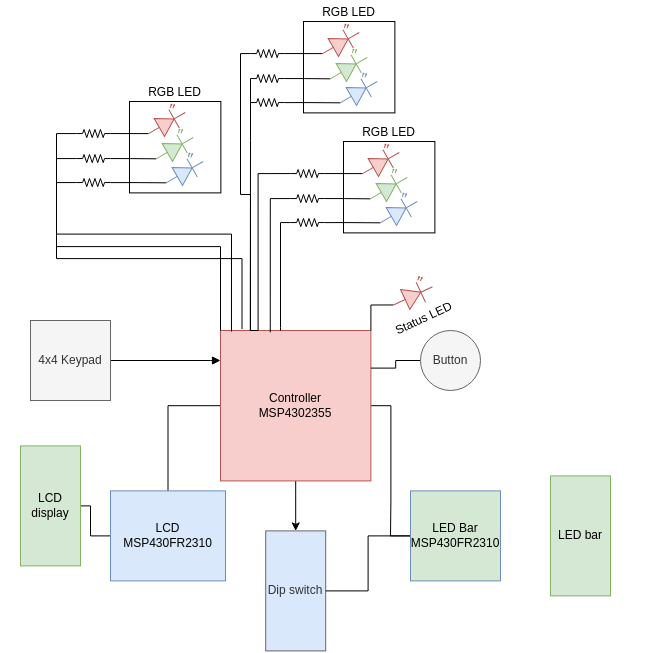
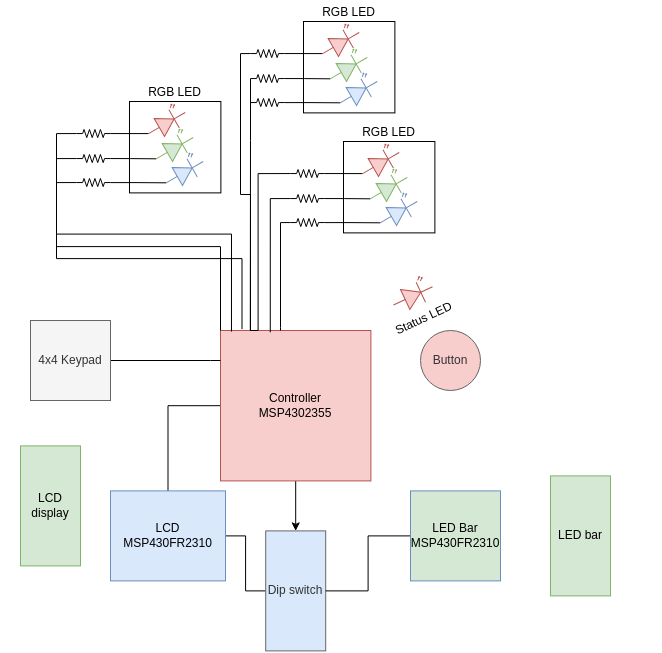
  <mxCell id="0" />
  <mxCell id="1" parent="0" />
  <mxCell id="2" style="edgeStyle=orthogonalEdgeStyle;rounded=0;orthogonalLoop=1;jettySize=auto;html=1;exitX=0;exitY=0.5;exitDx=0;exitDy=0;entryX=0.5;entryY=0;entryDx=0;entryDy=0;endArrow=none;startFill=0;" parent="1" source="5" target="7" edge="1"><mxGeometry relative="1" as="geometry" /></mxCell>
  <mxCell id="3" style="edgeStyle=orthogonalEdgeStyle;rounded=0;orthogonalLoop=1;jettySize=auto;html=1;exitX=0.5;exitY=1;exitDx=0;exitDy=0;entryX=0;entryY=0.5;entryDx=0;entryDy=0;endArrow=classic;startFill=0;" parent="1" source="5" target="9" edge="1"><mxGeometry relative="1" as="geometry" /></mxCell>
- <mxCell id="4" style="edgeStyle=orthogonalEdgeStyle;rounded=0;orthogonalLoop=1;jettySize=auto;html=1;exitX=1;exitY=0.5;exitDx=0;exitDy=0;entryX=0;entryY=0.5;entryDx=0;entryDy=0;endArrow=none;startFill=0;" parent="1" source="5" target="11" edge="1"><mxGeometry relative="1" as="geometry" /></mxCell>
  <mxCell id="5" value="Controller&lt;div&gt;MSP4302355&lt;/div&gt;" style="whiteSpace=wrap;html=1;aspect=fixed;fillColor=#f8cecc;strokeColor=#b85450;" parent="1" vertex="1"><mxGeometry x="220" y="330" width="150.4" height="150.4" as="geometry" /></mxCell>
- <mxCell id="6" style="edgeStyle=orthogonalEdgeStyle;rounded=0;orthogonalLoop=1;jettySize=auto;html=1;entryX=0.5;entryY=0;entryDx=0;entryDy=0;endArrow=none;startFill=0;" parent="1" source="7" target="16" edge="1"><mxGeometry relative="1" as="geometry"><mxPoint x="90" y="550.4" as="targetPoint" /></mxGeometry></mxCell>
+ <mxCell id="6" style="edgeStyle=orthogonalEdgeStyle;rounded=0;orthogonalLoop=1;jettySize=auto;html=1;endArrow=none;startFill=0;" parent="1" source="7" target="9" edge="1"><mxGeometry relative="1" as="geometry"><mxPoint x="90" y="550.4" as="targetPoint" /></mxGeometry></mxCell>
  <mxCell id="7" value="LCD&lt;div&gt;MSP430FR2310&lt;/div&gt;" style="whiteSpace=wrap;html=1;aspect=fixed;fillColor=#dae8fc;strokeColor=#6c8ebf;" parent="1" vertex="1"><mxGeometry x="110" y="490.4" width="115" height="90" as="geometry" /></mxCell>
  <mxCell id="8" value="&lt;span&gt;LED bar&lt;/span&gt;" style="rounded=0;whiteSpace=wrap;html=1;rotation=90;horizontal=0;fillColor=#d5e8d4;strokeColor=#82b366;" parent="1" vertex="1"><mxGeometry x="520" y="505.4" width="120" height="60" as="geometry" /></mxCell>
  <mxCell id="9" value="Dip switch" style="rounded=0;whiteSpace=wrap;html=1;rotation=90;horizontal=0;fillColor=#dae8fc;fontColor=#333333;strokeColor=#666666;" parent="1" vertex="1"><mxGeometry x="235.2" y="560.4" width="120" height="60" as="geometry" /></mxCell>
  <mxCell id="10" value="" style="edgeStyle=orthogonalEdgeStyle;rounded=0;orthogonalLoop=1;jettySize=auto;html=1;endArrow=none;startFill=0;" parent="1" source="11" target="9" edge="1"><mxGeometry relative="1" as="geometry" /></mxCell>
  <mxCell id="11" value="LED Bar&lt;div&gt;MSP430FR2310&lt;/div&gt;" style="whiteSpace=wrap;html=1;aspect=fixed;fillColor=#d5e8d4;strokeColor=#6c8ebf;" parent="1" vertex="1"><mxGeometry x="410" y="490.4" width="90" height="90" as="geometry" /></mxCell>
- <mxCell id="12" value="" style="edgeStyle=orthogonalEdgeStyle;rounded=0;orthogonalLoop=1;jettySize=auto;html=1;entryX=1;entryY=0.25;entryDx=0;entryDy=0;endArrow=none;startFill=0;" parent="1" source="13" target="5" edge="1"><mxGeometry relative="1" as="geometry" /></mxCell>
- <mxCell id="13" value="Button" style="ellipse;whiteSpace=wrap;html=1;aspect=fixed;fillColor=#f5f5f5;fontColor=#333333;strokeColor=#666666;" parent="1" vertex="1"><mxGeometry x="420" y="330" width="60" height="60" as="geometry" /></mxCell>
- <mxCell id="14" value="" style="edgeStyle=orthogonalEdgeStyle;rounded=0;orthogonalLoop=1;jettySize=auto;html=1;endArrow=block;startFill=0;" parent="1" source="15" target="5" edge="1"><mxGeometry relative="1" as="geometry"><Array as="points"><mxPoint x="210" y="360" /><mxPoint x="210" y="360" /></Array></mxGeometry></mxCell>
+ <mxCell id="13" value="Button" style="ellipse;whiteSpace=wrap;html=1;aspect=fixed;fillColor=#f8cecc;fontColor=#333333;strokeColor=#666666;" parent="1" vertex="1"><mxGeometry x="420" y="330" width="60" height="60" as="geometry" /></mxCell>
+ <mxCell id="14" value="" style="edgeStyle=orthogonalEdgeStyle;rounded=0;orthogonalLoop=1;jettySize=auto;html=1;endArrow=none;startFill=0;" parent="1" source="15" target="5" edge="1"><mxGeometry relative="1" as="geometry"><Array as="points"><mxPoint x="210" y="360" /><mxPoint x="210" y="360" /></Array></mxGeometry></mxCell>
  <mxCell id="15" value="4x4 Keypad" style="whiteSpace=wrap;html=1;aspect=fixed;fillColor=#f5f5f5;fontColor=#333333;strokeColor=#666666;" parent="1" vertex="1"><mxGeometry x="30" y="320" width="80" height="80" as="geometry" /></mxCell>
  <mxCell id="16" value="LCD display" style="rounded=0;whiteSpace=wrap;html=1;direction=south;fillColor=#d5e8d4;strokeColor=#82b366;" parent="1" vertex="1"><mxGeometry x="20" y="445.4" width="60" height="120" as="geometry" /></mxCell>
- <mxCell id="17" style="edgeStyle=orthogonalEdgeStyle;rounded=0;orthogonalLoop=1;jettySize=auto;html=1;exitX=0;exitY=0.57;exitDx=0;exitDy=0;exitPerimeter=0;entryX=1;entryY=0;entryDx=0;entryDy=0;endArrow=none;startFill=0;" edge="1" parent="1" source="18" target="5"><mxGeometry relative="1" as="geometry" /></mxCell>
  <mxCell id="18" value="Status LED" style="verticalLabelPosition=bottom;shadow=0;dashed=0;align=center;html=1;verticalAlign=top;shape=mxgraph.electrical.opto_electronics.led_2;pointerEvents=1;rotation=-25;fillColor=#f8cecc;strokeColor=#b85450;" parent="1" vertex="1"><mxGeometry x="390.19" y="280.85" width="43.07" height="25.75" as="geometry" /></mxCell>
  <mxCell id="19" value="" style="group;rotation=0;" vertex="1" connectable="0" parent="1"><mxGeometry x="249.998" y="20.004" width="144.012" height="92.016" as="geometry" /></mxCell>
  <mxCell id="20" value="RGB LED" style="whiteSpace=wrap;html=1;aspect=fixed;labelPosition=center;verticalLabelPosition=top;align=center;verticalAlign=bottom;rotation=0;" parent="19" vertex="1"><mxGeometry x="53" y="1" width="91.39" height="91.39" as="geometry" /></mxCell>
  <mxCell id="21" value="" style="verticalLabelPosition=bottom;shadow=0;dashed=0;align=center;html=1;verticalAlign=top;shape=mxgraph.electrical.opto_electronics.led_2;pointerEvents=1;rotation=-30;fillColor=#f8cecc;strokeColor=#b85450;" parent="19" vertex="1"><mxGeometry x="68" y="9" width="42.747" height="24.303" as="geometry" /></mxCell>
  <mxCell id="22" value="" style="verticalLabelPosition=bottom;shadow=0;dashed=0;align=center;html=1;verticalAlign=top;shape=mxgraph.electrical.opto_electronics.led_2;pointerEvents=1;rotation=-30;fillColor=#d5e8d4;strokeColor=#82b366;" parent="19" vertex="1"><mxGeometry x="76" y="34" width="42.747" height="24.303" as="geometry" /></mxCell>
  <mxCell id="23" value="" style="verticalLabelPosition=bottom;shadow=0;dashed=0;align=center;html=1;verticalAlign=top;shape=mxgraph.electrical.opto_electronics.led_2;pointerEvents=1;rotation=-30;fillColor=#dae8fc;strokeColor=#6c8ebf;" parent="19" vertex="1"><mxGeometry x="86" y="58" width="42.747" height="24.303" as="geometry" /></mxCell>
  <mxCell id="24" value="" style="pointerEvents=1;verticalLabelPosition=bottom;shadow=0;dashed=0;align=center;html=1;verticalAlign=top;shape=mxgraph.electrical.resistors.resistor_2;rotation=0;" parent="19" vertex="1"><mxGeometry y="29" width="34.198" height="8.101" as="geometry" /></mxCell>
  <mxCell id="25" style="edgeStyle=orthogonalEdgeStyle;rounded=0;orthogonalLoop=1;jettySize=auto;html=1;exitX=0;exitY=0.5;exitDx=0;exitDy=0;exitPerimeter=0;endArrow=none;startFill=0;" edge="1" parent="19" source="26"><mxGeometry relative="1" as="geometry"><mxPoint x="-0.198" y="309.996" as="targetPoint" /><Array as="points"><mxPoint y="120" /><mxPoint y="120" /></Array></mxGeometry></mxCell>
  <mxCell id="26" value="" style="pointerEvents=1;verticalLabelPosition=bottom;shadow=0;dashed=0;align=center;html=1;verticalAlign=top;shape=mxgraph.electrical.resistors.resistor_2;rotation=0;" parent="19" vertex="1"><mxGeometry y="54" width="34.198" height="8.101" as="geometry" /></mxCell>
  <mxCell id="27" value="" style="edgeStyle=orthogonalEdgeStyle;rounded=0;orthogonalLoop=1;jettySize=auto;html=1;entryX=0;entryY=0.57;entryDx=0;entryDy=0;entryPerimeter=0;endArrow=none;startFill=0;" parent="19" source="28" target="23" edge="1"><mxGeometry relative="1" as="geometry" /></mxCell>
  <mxCell id="28" value="" style="pointerEvents=1;verticalLabelPosition=bottom;shadow=0;dashed=0;align=center;html=1;verticalAlign=top;shape=mxgraph.electrical.resistors.resistor_2;rotation=0;" parent="19" vertex="1"><mxGeometry y="78" width="34.198" height="8.101" as="geometry" /></mxCell>
  <mxCell id="29" style="edgeStyle=orthogonalEdgeStyle;rounded=0;orthogonalLoop=1;jettySize=auto;html=1;exitX=1;exitY=0.5;exitDx=0;exitDy=0;exitPerimeter=0;entryX=0;entryY=0.57;entryDx=0;entryDy=0;entryPerimeter=0;endArrow=none;startFill=0;" parent="19" source="26" target="22" edge="1"><mxGeometry relative="1" as="geometry" /></mxCell>
  <mxCell id="30" style="edgeStyle=orthogonalEdgeStyle;rounded=0;orthogonalLoop=1;jettySize=auto;html=1;exitX=1;exitY=0.5;exitDx=0;exitDy=0;exitPerimeter=0;entryX=0;entryY=0.57;entryDx=0;entryDy=0;entryPerimeter=0;endArrow=none;startFill=0;" parent="19" source="24" target="21" edge="1"><mxGeometry relative="1" as="geometry" /></mxCell>
  <mxCell id="31" value="" style="group;rotation=0;" vertex="1" connectable="0" parent="1"><mxGeometry x="75.988" y="100.004" width="144.012" height="92.016" as="geometry" /></mxCell>
  <mxCell id="32" value="RGB LED" style="whiteSpace=wrap;html=1;aspect=fixed;labelPosition=center;verticalLabelPosition=top;align=center;verticalAlign=bottom;rotation=0;" vertex="1" parent="31"><mxGeometry x="53" y="1" width="91.39" height="91.39" as="geometry" /></mxCell>
  <mxCell id="33" value="" style="verticalLabelPosition=bottom;shadow=0;dashed=0;align=center;html=1;verticalAlign=top;shape=mxgraph.electrical.opto_electronics.led_2;pointerEvents=1;rotation=-30;fillColor=#f8cecc;strokeColor=#b85450;" vertex="1" parent="31"><mxGeometry x="68" y="9" width="42.747" height="24.303" as="geometry" /></mxCell>
  <mxCell id="34" value="" style="verticalLabelPosition=bottom;shadow=0;dashed=0;align=center;html=1;verticalAlign=top;shape=mxgraph.electrical.opto_electronics.led_2;pointerEvents=1;rotation=-30;fillColor=#d5e8d4;strokeColor=#82b366;" vertex="1" parent="31"><mxGeometry x="76" y="34" width="42.747" height="24.303" as="geometry" /></mxCell>
  <mxCell id="35" value="" style="verticalLabelPosition=bottom;shadow=0;dashed=0;align=center;html=1;verticalAlign=top;shape=mxgraph.electrical.opto_electronics.led_2;pointerEvents=1;rotation=-30;fillColor=#dae8fc;strokeColor=#6c8ebf;" vertex="1" parent="31"><mxGeometry x="86" y="58" width="42.747" height="24.303" as="geometry" /></mxCell>
  <mxCell id="36" value="" style="pointerEvents=1;verticalLabelPosition=bottom;shadow=0;dashed=0;align=center;html=1;verticalAlign=top;shape=mxgraph.electrical.resistors.resistor_2;rotation=0;" vertex="1" parent="31"><mxGeometry y="29" width="34.198" height="8.101" as="geometry" /></mxCell>
  <mxCell id="37" value="" style="pointerEvents=1;verticalLabelPosition=bottom;shadow=0;dashed=0;align=center;html=1;verticalAlign=top;shape=mxgraph.electrical.resistors.resistor_2;rotation=0;" vertex="1" parent="31"><mxGeometry y="54" width="34.198" height="8.101" as="geometry" /></mxCell>
  <mxCell id="38" value="" style="edgeStyle=orthogonalEdgeStyle;rounded=0;orthogonalLoop=1;jettySize=auto;html=1;entryX=0;entryY=0.57;entryDx=0;entryDy=0;entryPerimeter=0;endArrow=none;startFill=0;" edge="1" parent="31" source="39" target="35"><mxGeometry relative="1" as="geometry" /></mxCell>
  <mxCell id="39" value="" style="pointerEvents=1;verticalLabelPosition=bottom;shadow=0;dashed=0;align=center;html=1;verticalAlign=top;shape=mxgraph.electrical.resistors.resistor_2;rotation=0;" vertex="1" parent="31"><mxGeometry y="78" width="34.198" height="8.101" as="geometry" /></mxCell>
  <mxCell id="40" style="edgeStyle=orthogonalEdgeStyle;rounded=0;orthogonalLoop=1;jettySize=auto;html=1;exitX=1;exitY=0.5;exitDx=0;exitDy=0;exitPerimeter=0;entryX=0;entryY=0.57;entryDx=0;entryDy=0;entryPerimeter=0;endArrow=none;startFill=0;" edge="1" parent="31" source="37" target="34"><mxGeometry relative="1" as="geometry" /></mxCell>
  <mxCell id="41" style="edgeStyle=orthogonalEdgeStyle;rounded=0;orthogonalLoop=1;jettySize=auto;html=1;exitX=1;exitY=0.5;exitDx=0;exitDy=0;exitPerimeter=0;entryX=0;entryY=0.57;entryDx=0;entryDy=0;entryPerimeter=0;endArrow=none;startFill=0;" edge="1" parent="31" source="36" target="33"><mxGeometry relative="1" as="geometry" /></mxCell>
  <mxCell id="42" value="" style="group;rotation=0;" vertex="1" connectable="0" parent="1"><mxGeometry x="289.998" y="140.004" width="144.012" height="92.016" as="geometry" /></mxCell>
  <mxCell id="43" value="RGB LED" style="whiteSpace=wrap;html=1;aspect=fixed;labelPosition=center;verticalLabelPosition=top;align=center;verticalAlign=bottom;rotation=0;" vertex="1" parent="42"><mxGeometry x="53" y="1" width="91.39" height="91.39" as="geometry" /></mxCell>
  <mxCell id="44" value="" style="verticalLabelPosition=bottom;shadow=0;dashed=0;align=center;html=1;verticalAlign=top;shape=mxgraph.electrical.opto_electronics.led_2;pointerEvents=1;rotation=-30;fillColor=#f8cecc;strokeColor=#b85450;" vertex="1" parent="42"><mxGeometry x="68" y="9" width="42.747" height="24.303" as="geometry" /></mxCell>
  <mxCell id="45" value="" style="verticalLabelPosition=bottom;shadow=0;dashed=0;align=center;html=1;verticalAlign=top;shape=mxgraph.electrical.opto_electronics.led_2;pointerEvents=1;rotation=-30;fillColor=#d5e8d4;strokeColor=#82b366;" vertex="1" parent="42"><mxGeometry x="76" y="34" width="42.747" height="24.303" as="geometry" /></mxCell>
  <mxCell id="46" value="" style="verticalLabelPosition=bottom;shadow=0;dashed=0;align=center;html=1;verticalAlign=top;shape=mxgraph.electrical.opto_electronics.led_2;pointerEvents=1;rotation=-30;fillColor=#dae8fc;strokeColor=#6c8ebf;" vertex="1" parent="42"><mxGeometry x="86" y="58" width="42.747" height="24.303" as="geometry" /></mxCell>
  <mxCell id="47" value="" style="pointerEvents=1;verticalLabelPosition=bottom;shadow=0;dashed=0;align=center;html=1;verticalAlign=top;shape=mxgraph.electrical.resistors.resistor_2;rotation=0;" vertex="1" parent="42"><mxGeometry y="29" width="34.198" height="8.101" as="geometry" /></mxCell>
  <mxCell id="48" value="" style="pointerEvents=1;verticalLabelPosition=bottom;shadow=0;dashed=0;align=center;html=1;verticalAlign=top;shape=mxgraph.electrical.resistors.resistor_2;rotation=0;" vertex="1" parent="42"><mxGeometry y="54" width="34.198" height="8.101" as="geometry" /></mxCell>
  <mxCell id="49" value="" style="edgeStyle=orthogonalEdgeStyle;rounded=0;orthogonalLoop=1;jettySize=auto;html=1;entryX=0;entryY=0.57;entryDx=0;entryDy=0;entryPerimeter=0;endArrow=none;startFill=0;" edge="1" parent="42" source="50" target="46"><mxGeometry relative="1" as="geometry" /></mxCell>
  <mxCell id="50" value="" style="pointerEvents=1;verticalLabelPosition=bottom;shadow=0;dashed=0;align=center;html=1;verticalAlign=top;shape=mxgraph.electrical.resistors.resistor_2;rotation=0;" vertex="1" parent="42"><mxGeometry y="78" width="34.2" height="8.1" as="geometry" /></mxCell>
  <mxCell id="51" style="edgeStyle=orthogonalEdgeStyle;rounded=0;orthogonalLoop=1;jettySize=auto;html=1;exitX=1;exitY=0.5;exitDx=0;exitDy=0;exitPerimeter=0;entryX=0;entryY=0.57;entryDx=0;entryDy=0;entryPerimeter=0;endArrow=none;startFill=0;" edge="1" parent="42" source="48" target="45"><mxGeometry relative="1" as="geometry" /></mxCell>
  <mxCell id="52" style="edgeStyle=orthogonalEdgeStyle;rounded=0;orthogonalLoop=1;jettySize=auto;html=1;exitX=1;exitY=0.5;exitDx=0;exitDy=0;exitPerimeter=0;entryX=0;entryY=0.57;entryDx=0;entryDy=0;entryPerimeter=0;endArrow=none;startFill=0;" edge="1" parent="42" source="47" target="44"><mxGeometry relative="1" as="geometry" /></mxCell>
  <mxCell id="53" style="edgeStyle=orthogonalEdgeStyle;rounded=0;orthogonalLoop=1;jettySize=auto;html=1;exitX=0;exitY=0.5;exitDx=0;exitDy=0;exitPerimeter=0;entryX=0.073;entryY=0.007;entryDx=0;entryDy=0;entryPerimeter=0;endArrow=none;startFill=0;" edge="1" parent="1" source="36" target="5"><mxGeometry relative="1" as="geometry" /></mxCell>
  <mxCell id="54" style="edgeStyle=orthogonalEdgeStyle;rounded=0;orthogonalLoop=1;jettySize=auto;html=1;exitX=0;exitY=0.5;exitDx=0;exitDy=0;exitPerimeter=0;entryX=0;entryY=0;entryDx=0;entryDy=0;endArrow=none;startFill=0;" edge="1" parent="1" source="37" target="5"><mxGeometry relative="1" as="geometry" /></mxCell>
  <mxCell id="55" style="edgeStyle=orthogonalEdgeStyle;rounded=0;orthogonalLoop=1;jettySize=auto;html=1;exitX=0;exitY=0.5;exitDx=0;exitDy=0;exitPerimeter=0;endArrow=none;startFill=0;entryX=0.143;entryY=-0.009;entryDx=0;entryDy=0;entryPerimeter=0;" edge="1" parent="1" source="39" target="5"><mxGeometry relative="1" as="geometry"><mxPoint x="242" y="320" as="targetPoint" /></mxGeometry></mxCell>
  <mxCell id="56" style="edgeStyle=orthogonalEdgeStyle;rounded=0;orthogonalLoop=1;jettySize=auto;html=1;exitX=0;exitY=0.5;exitDx=0;exitDy=0;exitPerimeter=0;entryX=0.25;entryY=0;entryDx=0;entryDy=0;endArrow=none;startFill=0;" edge="1" parent="1" source="24" target="5"><mxGeometry relative="1" as="geometry"><Array as="points"><mxPoint x="240" y="53" /><mxPoint x="240" y="194" /><mxPoint x="250" y="194" /><mxPoint x="250" y="330" /></Array></mxGeometry></mxCell>
  <mxCell id="57" style="edgeStyle=orthogonalEdgeStyle;rounded=0;orthogonalLoop=1;jettySize=auto;html=1;exitX=0;exitY=0.5;exitDx=0;exitDy=0;exitPerimeter=0;entryX=0.25;entryY=0;entryDx=0;entryDy=0;endArrow=none;startFill=0;" edge="1" parent="1" source="47" target="5"><mxGeometry relative="1" as="geometry" /></mxCell>
  <mxCell id="58" style="edgeStyle=orthogonalEdgeStyle;rounded=0;orthogonalLoop=1;jettySize=auto;html=1;exitX=0;exitY=0.5;exitDx=0;exitDy=0;exitPerimeter=0;entryX=0.331;entryY=0.012;entryDx=0;entryDy=0;entryPerimeter=0;endArrow=none;startFill=0;" edge="1" parent="1" source="48" target="5"><mxGeometry relative="1" as="geometry" /></mxCell>
  <mxCell id="59" style="edgeStyle=orthogonalEdgeStyle;rounded=0;orthogonalLoop=1;jettySize=auto;html=1;exitX=0;exitY=0.5;exitDx=0;exitDy=0;exitPerimeter=0;endArrow=none;startFill=0;" edge="1" parent="1" source="50"><mxGeometry relative="1" as="geometry"><mxPoint x="280" y="330" as="targetPoint" /><Array as="points"><mxPoint x="280" y="222" /><mxPoint x="280" y="327" /></Array></mxGeometry></mxCell>
